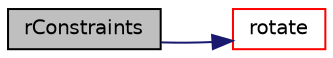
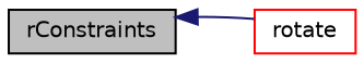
  digraph {
    rankdir=LR
    node [fontname=Helvetica fontsize=10 shape=record]
    n1 [color=black fillcolor=grey75 fontcolor=black height=0.2 label=rConstraints style=filled width=0.4]
    n2 [color=red height=0.2 label=rotate width=0.4]
-   n1 -> n2 [color=midnightblue fontname=Helvetica fontsize=10 labelfontname=Helvetica labelfontsize=10 style=solid]
+   n2 -> n1 [color=midnightblue fontname=Helvetica fontsize=10 labelfontname=Helvetica labelfontsize=10 style=solid]
  }
